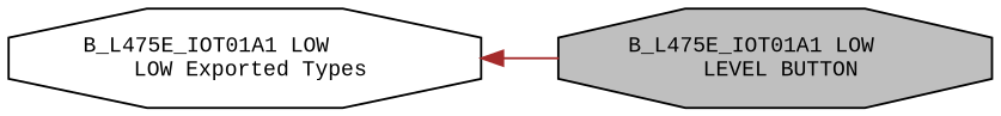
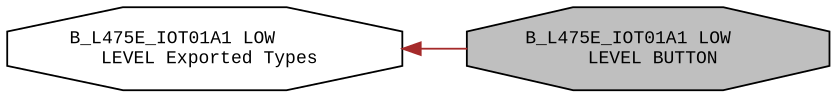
  digraph {
    rankdir=LR
    fontname="Liberation Mono"
    node [color=black fontname="Liberation Mono" fontsize=10 shape=octagon style=filled]
    n1 [fillcolor=grey75 fontcolor=black height=0.2 label="B_L475E_IOT01A1 LOW\l LEVEL BUTTON" width=0.4]
-   n2 [fillcolor=white height=0.2 label="B_L475E_IOT01A1 LOW\l LOW Exported Types" width=0.4]
+   n2 [fillcolor=white height=0.2 label="B_L475E_IOT01A1 LOW\l LEVEL Exported Types" width=0.4]
    n2 -> n1 [dir=back fontname="Liberation Mono" fontsize=10 labelfontname=Helvetica labelfontsize=10 shape=plaintext style=solid color=brown]
  }
